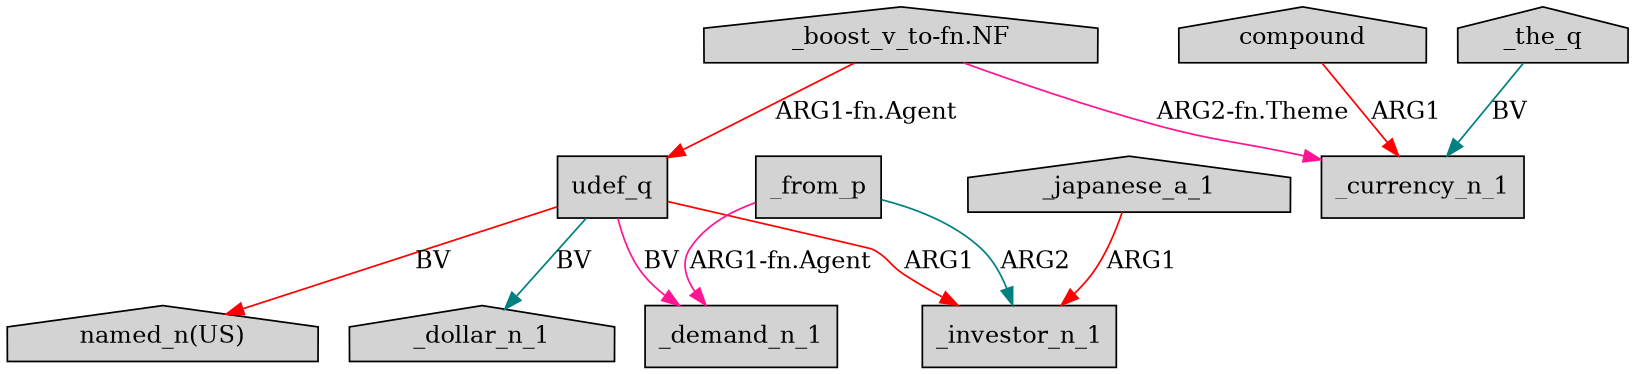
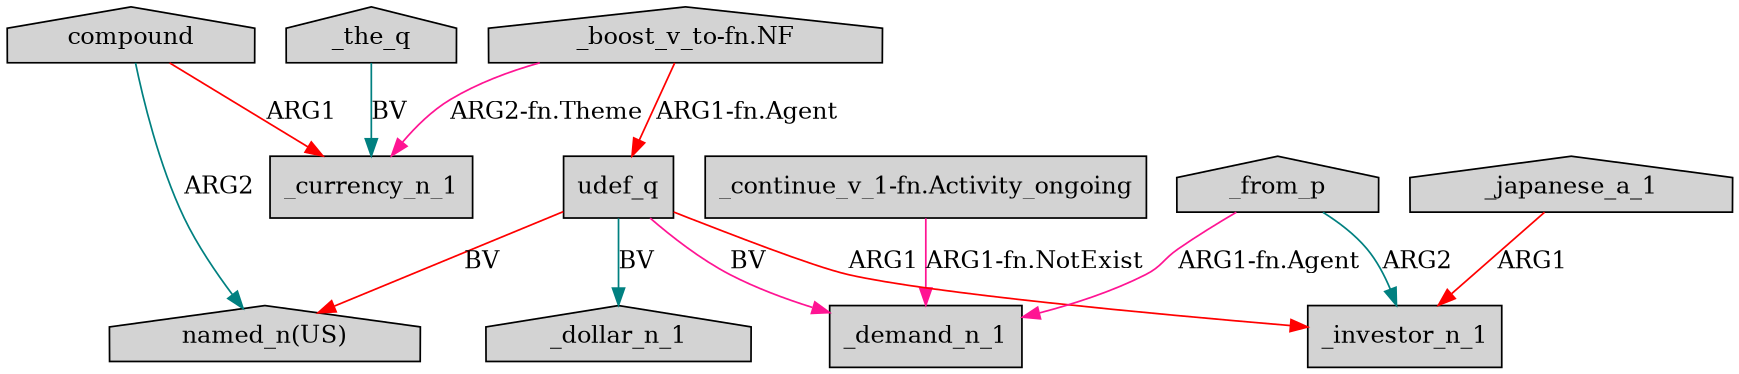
  digraph {
    node [shape=house style=filled]
    edge [color=red]
+   "_continue_v_1-fn.Activity_ongoing" [shape=box]
    _demand_n_1 [shape=box]
    _currency_n_1 [shape=box]
    "_boost_v_to-fn.NF"
    udef_q [shape=box]
    compound
    "named_n(US)"
-   _from_p [shape=box]
+   _from_p
    _investor_n_1 [shape=box]
    _dollar_n_1
    _the_q
    _japanese_a_1
+   "_continue_v_1-fn.Activity_ongoing" -> _demand_n_1 [color=deeppink label="ARG1-fn.NotExist"]
    "_boost_v_to-fn.NF" -> _currency_n_1 [color=deeppink label="ARG2-fn.Theme"]
    "_boost_v_to-fn.NF" -> udef_q [label="ARG1-fn.Agent"]
    udef_q -> _demand_n_1 [color=deeppink label=BV]
    udef_q -> "named_n(US)" [label=BV]
    udef_q -> _investor_n_1 [label=ARG1]
    udef_q -> _dollar_n_1 [color=teal label=BV]
    compound -> _currency_n_1 [label=ARG1]
+   compound -> "named_n(US)" [color=teal label=ARG2]
    _from_p -> _demand_n_1 [color=deeppink label="ARG1-fn.Agent"]
    _from_p -> _investor_n_1 [color=teal label=ARG2]
    _the_q -> _currency_n_1 [color=teal label=BV]
    _japanese_a_1 -> _investor_n_1 [label=ARG1]
  }
